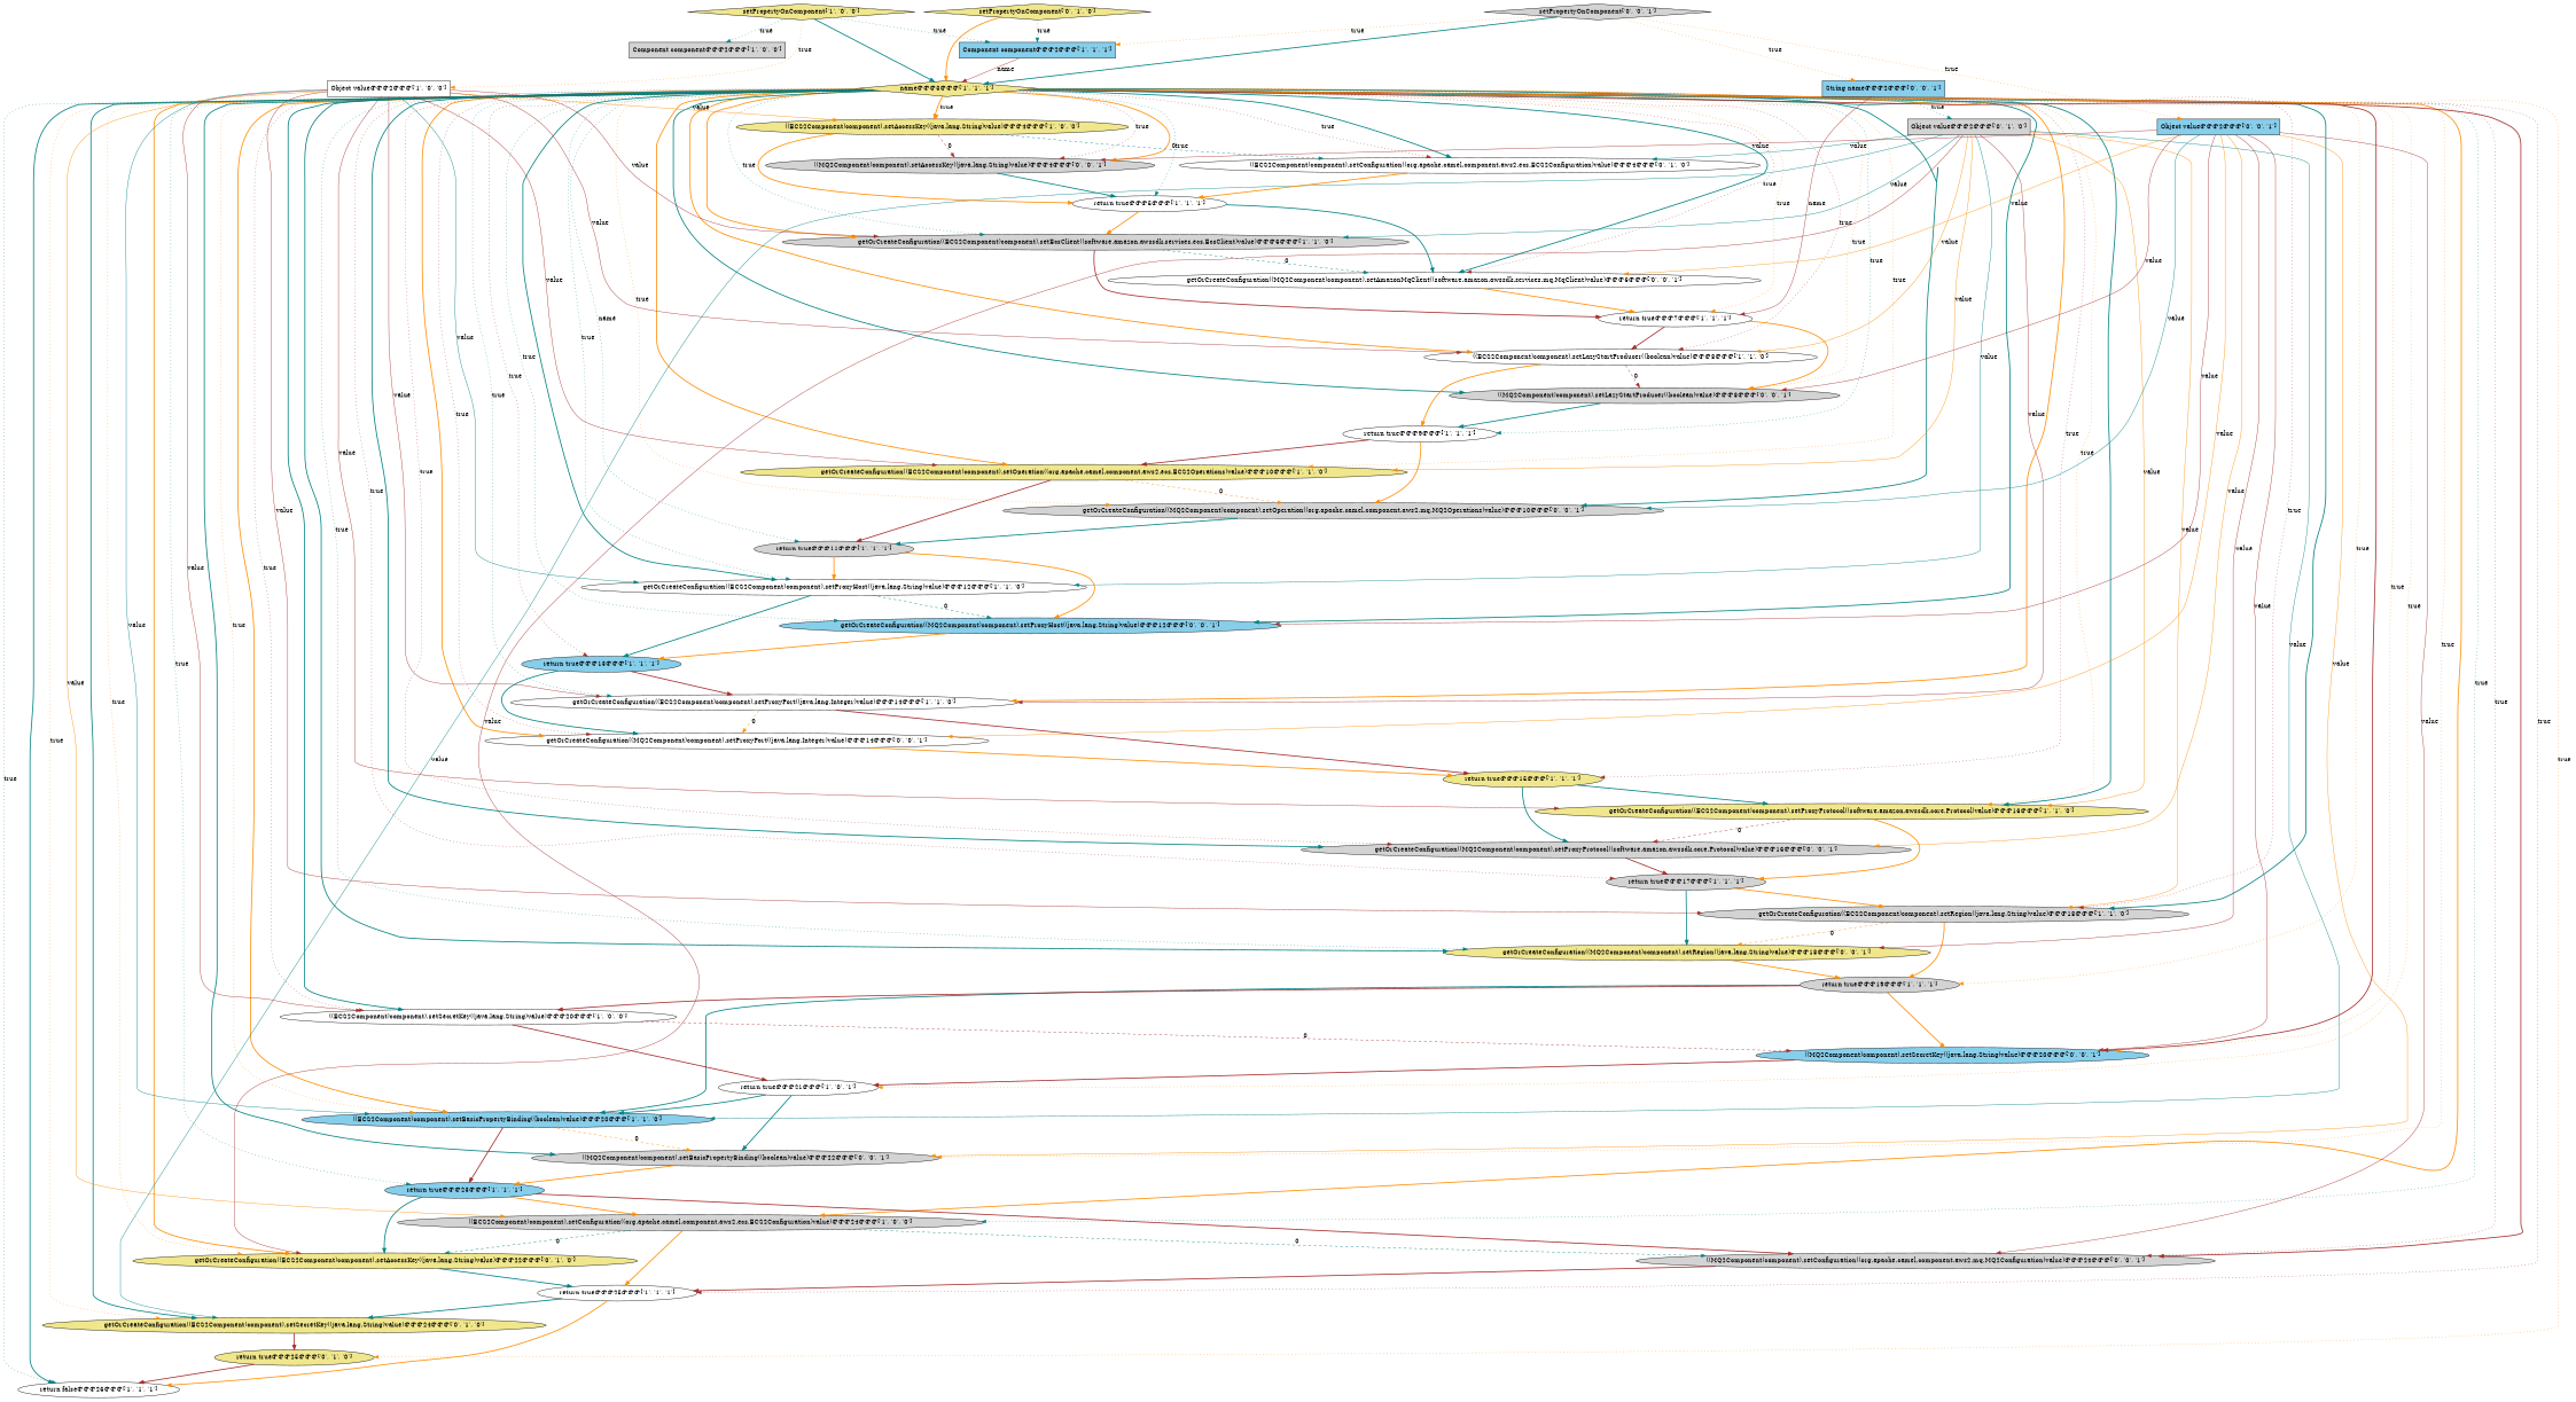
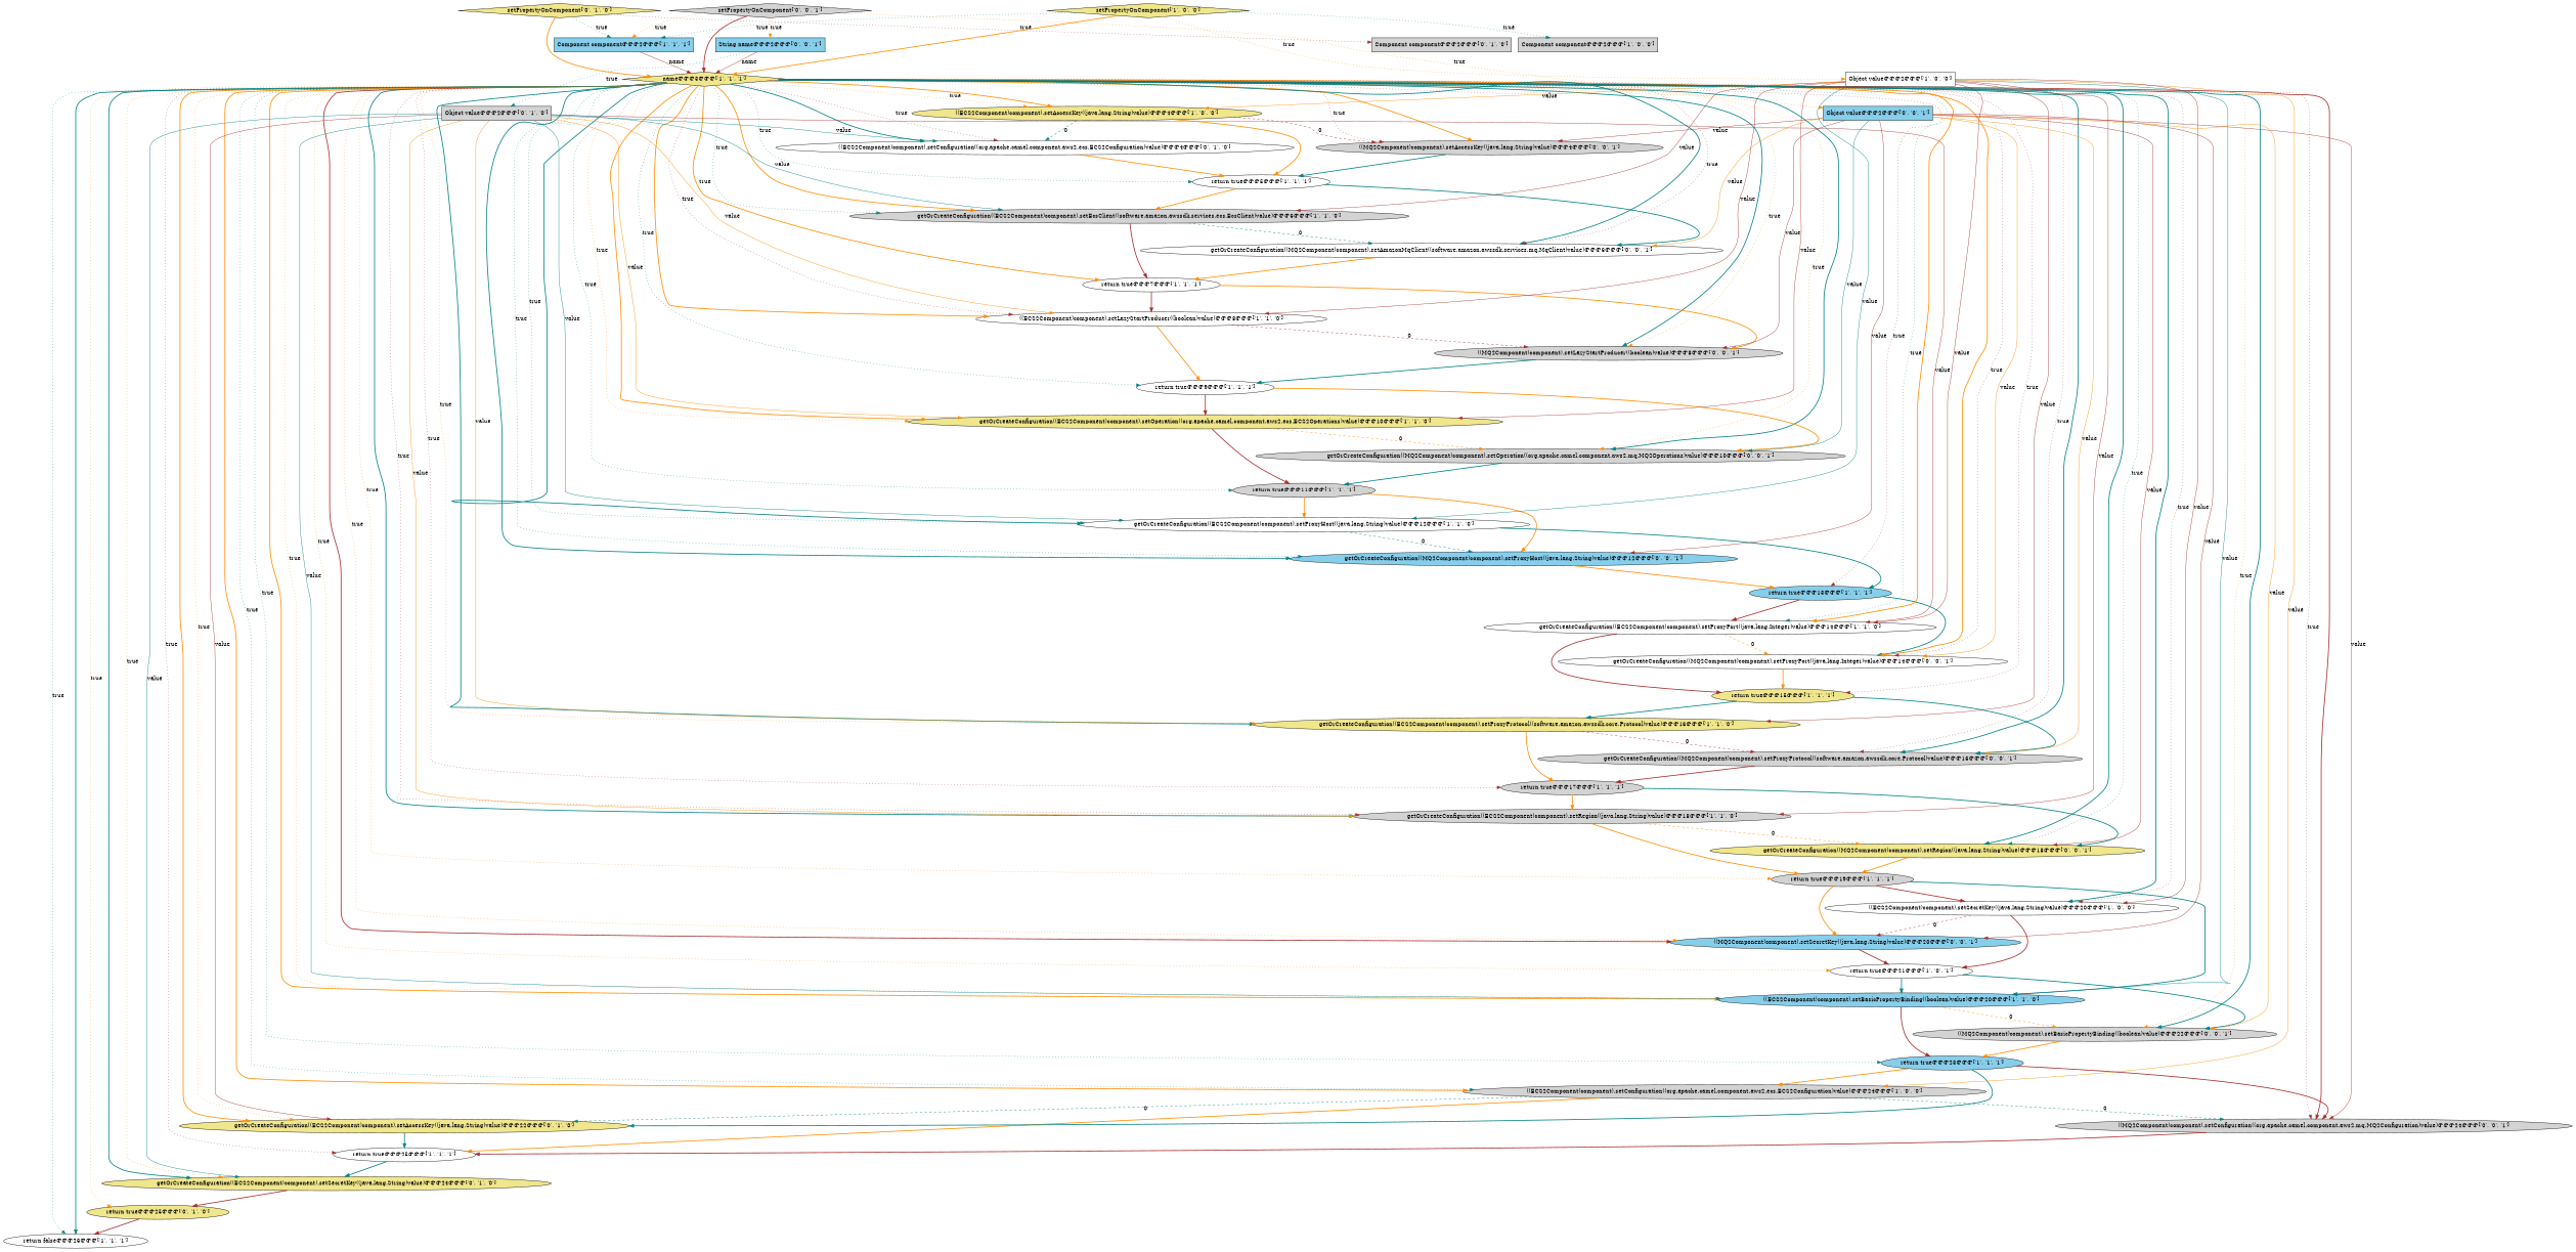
  digraph {
    node [fillcolor=lightgrey shape=ellipse style=filled]
    edge [color=darkorange style=bold]
    n1 [fillcolor=skyblue label="getOrCreateConfiguration((MQ2Component)component).setProxyHost((java.lang.String)value)@@@12@@@['0', '0', '1']"]
    n2 [fillcolor=skyblue label="return true@@@13@@@['1', '1', '1']"]
    n3 [fillcolor=white label="getOrCreateConfiguration((ECS2Component)component).setProxyPort((java.lang.Integer)value)@@@14@@@['1', '1', '0']"]
    n4 [fillcolor=white label="getOrCreateConfiguration((MQ2Component)component).setProxyPort((java.lang.Integer)value)@@@14@@@['0', '0', '1']"]
    n5 [fillcolor=khaki label="setPropertyOnComponent['0', '1', '0']" shape=diamond]
+   n6 [label="Component component@@@2@@@['0', '1', '0']" shape=box]
    n7 [fillcolor=skyblue label="Component component@@@2@@@['1', '1', '1']" shape=box]
    n8 [fillcolor=khaki label="name@@@3@@@['1', '1', '1']" shape=diamond]
    n9 [label="Object value@@@2@@@['0', '1', '0']" shape=box]
    n10 [fillcolor=white label="getOrCreateConfiguration((ECS2Component)component).setProxyHost((java.lang.String)value)@@@12@@@['1', '1', '0']"]
    n11 [fillcolor=khaki label="getOrCreateConfiguration((ECS2Component)component).setOperation((org.apache.camel.component.aws2.ecs.ECS2Operations)value)@@@10@@@['1', '1', '0']"]
    n12 [fillcolor=khaki label="getOrCreateConfiguration((ECS2Component)component).setAccessKey((java.lang.String)value)@@@22@@@['0', '1', '0']"]
    n13 [fillcolor=white label="((ECS2Component)component).setLazyStartProducer((boolean)value)@@@8@@@['1', '1', '0']"]
    n14 [label="getOrCreateConfiguration((ECS2Component)component).setRegion((java.lang.String)value)@@@18@@@['1', '1', '0']"]
    n15 [fillcolor=skyblue label="((ECS2Component)component).setBasicPropertyBinding((boolean)value)@@@20@@@['1', '1', '0']"]
    n16 [fillcolor=white label="((ECS2Component)component).setConfiguration((org.apache.camel.component.aws2.ecs.ECS2Configuration)value)@@@4@@@['0', '1', '0']"]
    n17 [label="getOrCreateConfiguration((ECS2Component)component).setEcsClient((software.amazon.awssdk.services.ecs.EcsClient)value)@@@6@@@['1', '1', '0']"]
    n18 [fillcolor=khaki label="getOrCreateConfiguration((ECS2Component)component).setSecretKey((java.lang.String)value)@@@24@@@['0', '1', '0']"]
    n19 [fillcolor=khaki label="getOrCreateConfiguration((ECS2Component)component).setProxyProtocol((software.amazon.awssdk.core.Protocol)value)@@@16@@@['1', '1', '0']"]
    n20 [fillcolor=skyblue label="((MQ2Component)component).setSecretKey((java.lang.String)value)@@@20@@@['0', '0', '1']"]
    n21 [fillcolor=white label="return true@@@21@@@['1', '0', '1']"]
    n22 [fillcolor=khaki label="return true@@@15@@@['1', '1', '1']"]
    n23 [fillcolor=white label="return true@@@9@@@['1', '1', '1']"]
    n24 [label="getOrCreateConfiguration((MQ2Component)component).setOperation((org.apache.camel.component.aws2.mq.MQ2Operations)value)@@@10@@@['0', '0', '1']"]
    n25 [fillcolor=white label="return true@@@25@@@['1', '1', '1']"]
    n26 [label="((ECS2Component)component).setConfiguration((org.apache.camel.component.aws2.ecs.ECS2Configuration)value)@@@24@@@['1', '0', '0']"]
    n27 [label="((MQ2Component)component).setConfiguration((org.apache.camel.component.aws2.mq.MQ2Configuration)value)@@@24@@@['0', '0', '1']"]
    n28 [fillcolor=white label="return true@@@7@@@['1', '1', '1']"]
    n29 [label="((MQ2Component)component).setLazyStartProducer((boolean)value)@@@8@@@['0', '0', '1']"]
    n30 [label="return true@@@11@@@['1', '1', '1']"]
    n31 [fillcolor=khaki label="((ECS2Component)component).setAccessKey((java.lang.String)value)@@@4@@@['1', '0', '0']"]
    n32 [label="((MQ2Component)component).setAccessKey((java.lang.String)value)@@@4@@@['0', '0', '1']"]
    n33 [fillcolor=white label="return true@@@5@@@['1', '1', '1']"]
    n34 [label="return true@@@17@@@['1', '1', '1']"]
    n35 [fillcolor=khaki label="getOrCreateConfiguration((MQ2Component)component).setRegion((java.lang.String)value)@@@18@@@['0', '0', '1']"]
    n36 [fillcolor=white label="return false@@@26@@@['1', '1', '1']"]
    n37 [label="((MQ2Component)component).setBasicPropertyBinding((boolean)value)@@@22@@@['0', '0', '1']"]
    n38 [fillcolor=skyblue label="return true@@@23@@@['1', '1', '1']"]
    n39 [label="return true@@@19@@@['1', '1', '1']"]
    n40 [label="getOrCreateConfiguration((MQ2Component)component).setProxyProtocol((software.amazon.awssdk.core.Protocol)value)@@@16@@@['0', '0', '1']"]
    n41 [fillcolor=white label="getOrCreateConfiguration((MQ2Component)component).setAmazonMqClient((software.amazon.awssdk.services.mq.MqClient)value)@@@6@@@['0', '0', '1']"]
    n42 [fillcolor=white label="((ECS2Component)component).setSecretKey((java.lang.String)value)@@@20@@@['1', '0', '0']"]
    n43 [fillcolor=khaki label="return true@@@25@@@['0', '1', '0']"]
    n44 [label="Component component@@@2@@@['1', '0', '0']" shape=box]
    n45 [fillcolor=skyblue label="Object value@@@2@@@['0', '0', '1']" shape=box]
    n46 [label="setPropertyOnComponent['0', '0', '1']" shape=diamond]
    n47 [fillcolor=skyblue label="String name@@@2@@@['0', '0', '1']" shape=box]
    n48 [fillcolor=khaki label="setPropertyOnComponent['1', '0', '0']" shape=diamond]
    n49 [fillcolor=white label="Object value@@@2@@@['1', '0', '0']" shape=box]
    n1 -> n2
    n2 -> n3 [color=brown]
    n2 -> n4 [color=teal]
    n3 -> n4 [label=0 style=dashed]
    n3 -> n22 [color=brown]
    n4 -> n22
+   n5 -> n6 [color=brown label=true style=dotted]
    n5 -> n7 [color=teal label=true style=dotted]
    n5 -> n8
    n7 -> n8 [color=brown label=name style=solid]
    n8 -> n1 [color=teal]
    n8 -> n1 [color=teal label=true style=dotted]
    n8 -> n2 [color=brown label=true style=dotted]
    n8 -> n3 [color=teal label=true style=dotted]
    n8 -> n3
    n8 -> n4
    n8 -> n4 [color=brown label=true style=dotted]
    n8 -> n10 [color=teal label=true style=dotted]
    n8 -> n10 [color=teal]
    n8 -> n11 [label=true style=dotted]
    n8 -> n11
    n8 -> n12
    n8 -> n12 [label=true style=dotted]
    n8 -> n13
    n8 -> n13 [color=brown label=true style=dotted]
    n8 -> n14 [color=teal]
    n8 -> n14 [color=brown label=true style=dotted]
    n8 -> n15
    n8 -> n15 [label=true style=dotted]
    n8 -> n16 [color=teal]
    n8 -> n16 [color=brown label=true style=dotted]
    n8 -> n17 [color=teal label=true style=dotted]
    n8 -> n17
    n8 -> n18 [color=teal]
    n8 -> n18 [label=true style=dotted]
    n8 -> n19 [label=true style=dotted]
    n8 -> n19 [color=teal]
    n8 -> n20 [color=brown]
    n8 -> n20 [label=true style=dotted]
    n8 -> n21 [label=true style=dotted]
    n8 -> n22 [color=brown label=true style=dotted]
    n8 -> n23 [color=teal label=true style=dotted]
    n8 -> n24 [label=true style=dotted]
    n8 -> n24 [color=teal]
    n8 -> n25 [color=brown label=true style=dotted]
    n8 -> n26
    n8 -> n26 [color=teal label=true style=dotted]
    n8 -> n27 [color=brown label=true style=dotted]
    n8 -> n27 [color=brown]
-   n8 -> n28 [label=true style=dotted]
+   n8 -> n28 [label=true]
    n8 -> n29 [color=teal]
    n8 -> n29 [label=true style=dotted]
-   n8 -> n30 [color=teal label=name style=dotted]
+   n8 -> n30 [color=teal label=true style=dotted]
    n8 -> n31 [label=true style=dotted]
    n8 -> n31
    n8 -> n32 [color=brown label=true style=dotted]
    n8 -> n32
    n8 -> n33 [color=teal label=true style=dotted]
    n8 -> n34 [color=brown label=true style=dotted]
    n8 -> n35 [color=teal]
    n8 -> n35 [color=teal label=true style=dotted]
    n8 -> n36 [color=teal label=true style=dotted]
    n8 -> n36 [color=teal]
    n8 -> n37 [label=true style=dotted]
    n8 -> n37 [color=teal]
    n8 -> n38 [color=teal label=true style=dotted]
    n8 -> n39 [label=true style=dotted]
    n8 -> n40 [color=brown label=true style=dotted]
    n8 -> n40 [color=teal]
    n8 -> n41 [color=teal]
    n8 -> n41 [color=brown label=true style=dotted]
    n8 -> n42 [color=teal]
    n8 -> n42 [color=brown label=true style=dotted]
    n8 -> n43 [label=true style=dotted]
    n9 -> n3 [color=brown label=value style=solid]
    n9 -> n10 [color=teal label=value style=solid]
    n9 -> n11 [label=value style=solid]
    n9 -> n12 [color=brown label=value style=solid]
    n9 -> n13 [label=value style=solid]
    n9 -> n14 [label=value style=solid]
    n9 -> n15 [color=teal label=value style=solid]
    n9 -> n16 [color=teal label=value style=solid]
    n9 -> n17 [color=teal label=value style=solid]
    n9 -> n18 [color=teal label=value style=solid]
    n9 -> n19 [label=value style=solid]
    n10 -> n1 [color=teal label=0 style=dashed]
    n10 -> n2 [color=teal]
    n11 -> n24 [label=0 style=dashed]
    n11 -> n30 [color=brown]
    n12 -> n25 [color=teal]
    n13 -> n23
    n13 -> n29 [color=brown label=0 style=dashed]
    n14 -> n35 [label=0 style=dashed]
    n14 -> n39
    n15 -> n37 [label=0 style=dashed]
    n15 -> n38 [color=brown]
    n16 -> n33
    n17 -> n28 [color=brown]
    n17 -> n41 [color=teal label=0 style=dashed]
    n18 -> n43 [color=brown]
    n19 -> n34
    n19 -> n40 [color=brown label=0 style=dashed]
    n20 -> n21 [color=brown]
    n21 -> n15 [color=teal]
    n21 -> n37 [color=teal]
    n22 -> n19 [color=teal]
    n22 -> n40 [color=teal]
    n23 -> n11 [color=brown]
    n23 -> n24
    n24 -> n30 [color=teal]
    n25 -> n18 [color=teal]
-   n25 -> n36
    n26 -> n12 [color=teal label=0 style=dashed]
    n26 -> n25
    n26 -> n27 [color=teal label=0 style=dashed]
    n27 -> n25 [color=brown]
    n28 -> n13 [color=brown]
    n28 -> n29
    n29 -> n23 [color=teal]
    n30 -> n1
    n30 -> n10
    n31 -> n16 [color=teal label=0 style=dashed]
    n31 -> n32 [color=brown label=0 style=dashed]
    n31 -> n33
    n32 -> n33 [color=teal]
    n33 -> n17
    n33 -> n41 [color=teal]
    n34 -> n14
    n34 -> n35 [color=teal]
    n35 -> n39
    n37 -> n38
    n38 -> n12 [color=teal]
    n38 -> n26
    n38 -> n27 [color=brown]
    n39 -> n15 [color=teal]
    n39 -> n20
    n39 -> n42 [color=brown]
    n40 -> n34 [color=brown]
    n41 -> n28
    n42 -> n20 [color=brown label=0 style=dashed]
    n42 -> n21 [color=brown]
    n43 -> n36 [color=brown]
    n45 -> n1 [color=brown label=value style=solid]
    n45 -> n4 [label=value style=solid]
    n45 -> n20 [color=brown label=value style=solid]
    n45 -> n24 [color=teal label=value style=solid]
    n45 -> n27 [color=brown label=value style=solid]
    n45 -> n29 [color=brown label=value style=solid]
    n45 -> n32 [color=brown label=value style=solid]
    n45 -> n35 [color=brown label=value style=solid]
    n45 -> n37 [label=value style=solid]
    n45 -> n40 [label=value style=solid]
    n45 -> n41 [label=value style=solid]
    n46 -> n7 [label=true style=dotted]
-   n46 -> n8 [color=teal]
+   n46 -> n8 [color=brown]
    n46 -> n45 [label=true style=dotted]
    n46 -> n47 [label=true style=dotted]
-   n47 -> n28 [color=brown label=name style=solid]
+   n47 -> n8 [color=brown label=name style=solid]
    n47 -> n9 [color=teal label=true style=dotted]
    n48 -> n7 [color=teal label=true style=dotted]
-   n48 -> n8 [color=teal]
+   n48 -> n8
    n48 -> n44 [color=teal label=true style=dotted]
    n48 -> n49 [label=true style=dotted]
    n49 -> n3 [color=brown label=value style=solid]
    n49 -> n10 [color=teal label=value style=solid]
    n49 -> n11 [color=brown label=value style=solid]
    n49 -> n13 [color=brown label=value style=solid]
    n49 -> n14 [color=brown label=value style=solid]
    n49 -> n15 [color=teal label=value style=solid]
    n49 -> n17 [color=brown label=value style=solid]
    n49 -> n19 [color=brown label=value style=solid]
    n49 -> n26 [label=value style=solid]
    n49 -> n31 [label=value style=solid]
    n49 -> n42 [color=brown label=value style=solid]
  }
